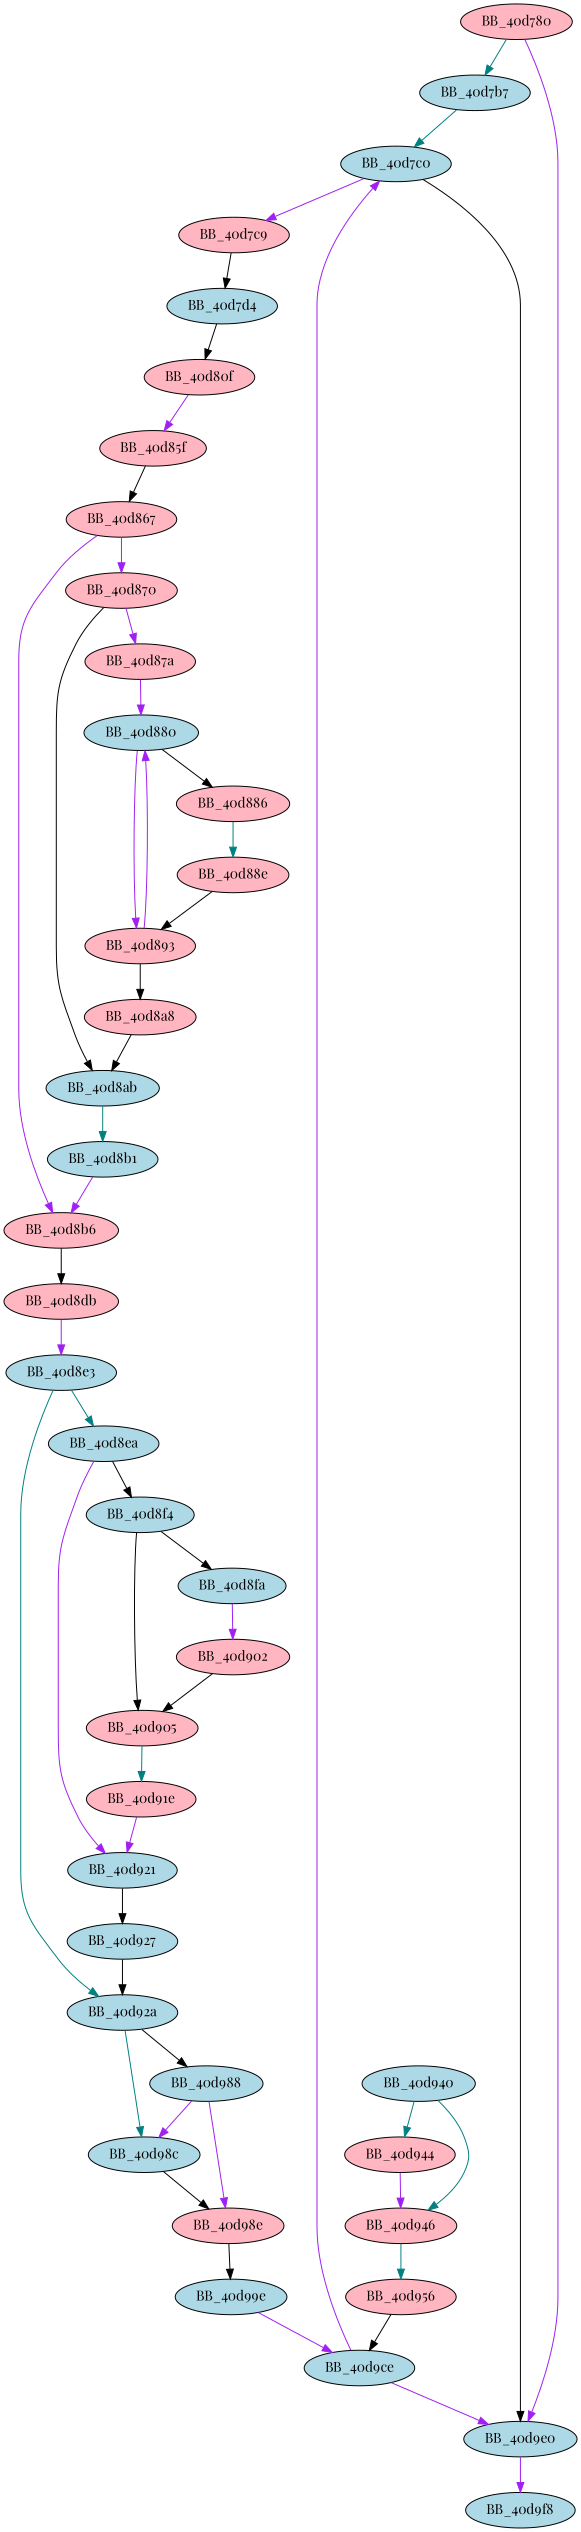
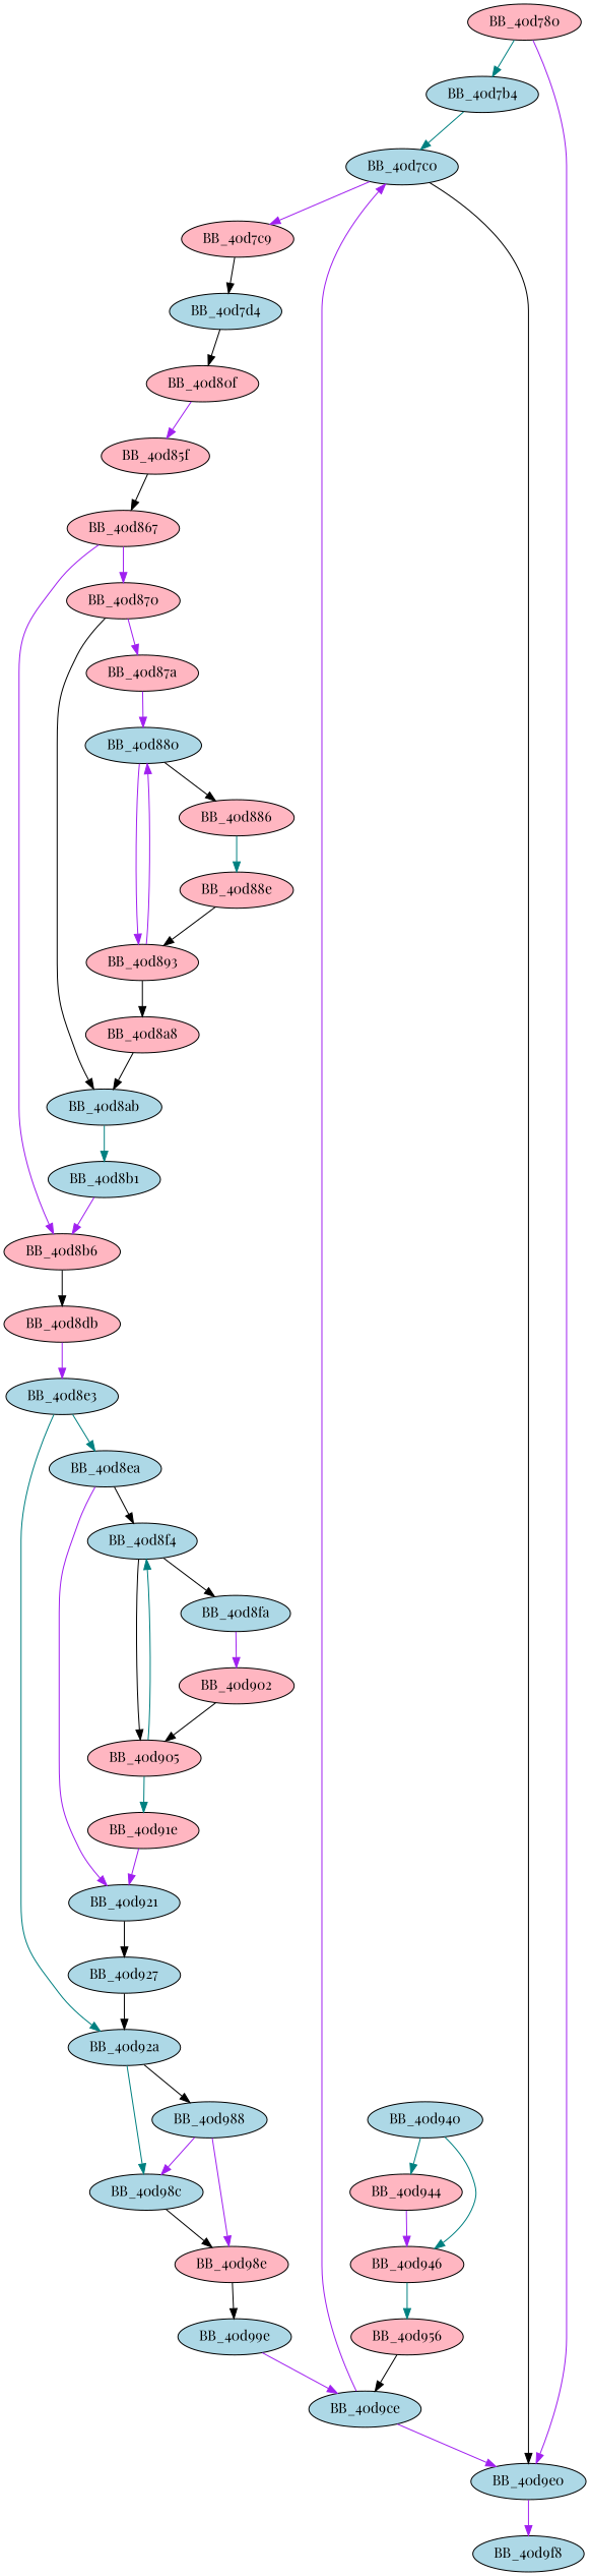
  digraph {
    fontname="Playfair Display"
    node [fillcolor=lightpink fontname="Playfair Display" style=filled]
    edge [color=purple fontname="Playfair Display"]
    BB_40d780
-   BB_40d7b7 [fillcolor=lightblue]
+   BB_40d7b7 [fillcolor=lightblue label=BB_40d7b4]
    BB_40d9e0 [fillcolor=lightblue]
    BB_40d7c0 [fillcolor=lightblue]
    BB_40d9f8 [fillcolor=lightblue]
    BB_40d7c9
    BB_40d7d4 [fillcolor=lightblue]
    BB_40d80f
    BB_40d85f
    BB_40d867
    BB_40d870
    BB_40d8b6
    BB_40d87a
    BB_40d8ab [fillcolor=lightblue]
    BB_40d8db
    BB_40d880 [fillcolor=lightblue]
    BB_40d8b1 [fillcolor=lightblue]
    BB_40d8e3 [fillcolor=lightblue]
    BB_40d886
    BB_40d893
    BB_40d88e
    BB_40d8a8
    BB_40d8ea [fillcolor=lightblue]
    BB_40d92a [fillcolor=lightblue]
    BB_40d8f4 [fillcolor=lightblue]
    BB_40d921 [fillcolor=lightblue]
    BB_40d988 [fillcolor=lightblue]
    BB_40d98c [fillcolor=lightblue]
    BB_40d8fa [fillcolor=lightblue]
    BB_40d905
    BB_40d927 [fillcolor=lightblue]
    BB_40d944
    BB_40d940 [fillcolor=lightblue]
    BB_40d946
    BB_40d98e
    BB_40d902
    BB_40d91e
    BB_40d956
    BB_40d99e [fillcolor=lightblue]
    BB_40d9ce [fillcolor=lightblue]
    BB_40d780 -> BB_40d7b7 [color=teal]
    BB_40d780 -> BB_40d9e0
    BB_40d7b7 -> BB_40d7c0 [color=teal]
    BB_40d9e0 -> BB_40d9f8
    BB_40d7c0 -> BB_40d9e0 [color=black]
    BB_40d7c0 -> BB_40d7c9
    BB_40d7c9 -> BB_40d7d4 [color=black]
    BB_40d7d4 -> BB_40d80f [color=black]
    BB_40d80f -> BB_40d85f
    BB_40d85f -> BB_40d867 [color=black]
    BB_40d867 -> BB_40d870
    BB_40d867 -> BB_40d8b6
    BB_40d870 -> BB_40d87a
    BB_40d870 -> BB_40d8ab [color=black]
    BB_40d8b6 -> BB_40d8db [color=black]
    BB_40d87a -> BB_40d880
    BB_40d8ab -> BB_40d8b1 [color=teal]
    BB_40d8db -> BB_40d8e3
    BB_40d880 -> BB_40d886 [color=black]
    BB_40d880 -> BB_40d893
    BB_40d8b1 -> BB_40d8b6
    BB_40d8e3 -> BB_40d8ea [color=teal]
    BB_40d8e3 -> BB_40d92a [color=teal]
    BB_40d886 -> BB_40d88e [color=teal]
    BB_40d893 -> BB_40d880
    BB_40d893 -> BB_40d8a8 [color=black]
    BB_40d88e -> BB_40d893 [color=black]
    BB_40d8a8 -> BB_40d8ab [color=black]
    BB_40d8ea -> BB_40d8f4 [color=black]
    BB_40d8ea -> BB_40d921
    BB_40d92a -> BB_40d988 [color=black]
    BB_40d92a -> BB_40d98c [color=teal]
    BB_40d8f4 -> BB_40d8fa [color=black]
    BB_40d8f4 -> BB_40d905 [color=black]
    BB_40d921 -> BB_40d927 [color=black]
    BB_40d988 -> BB_40d98c
    BB_40d988 -> BB_40d98e
    BB_40d98c -> BB_40d98e [color=black]
    BB_40d8fa -> BB_40d902
+   BB_40d905 -> BB_40d8f4 [color=teal]
    BB_40d905 -> BB_40d91e [color=teal]
    BB_40d927 -> BB_40d92a [color=black]
    BB_40d944 -> BB_40d946
    BB_40d940 -> BB_40d944 [color=teal]
    BB_40d940 -> BB_40d946 [color=teal]
    BB_40d946 -> BB_40d956 [color=teal]
    BB_40d98e -> BB_40d99e [color=black]
    BB_40d902 -> BB_40d905 [color=black]
    BB_40d91e -> BB_40d921
    BB_40d956 -> BB_40d9ce [color=black]
    BB_40d99e -> BB_40d9ce
    BB_40d9ce -> BB_40d9e0
    BB_40d9ce -> BB_40d7c0
  }
